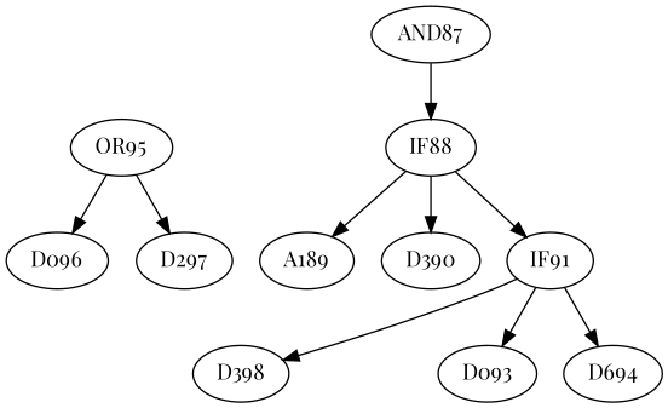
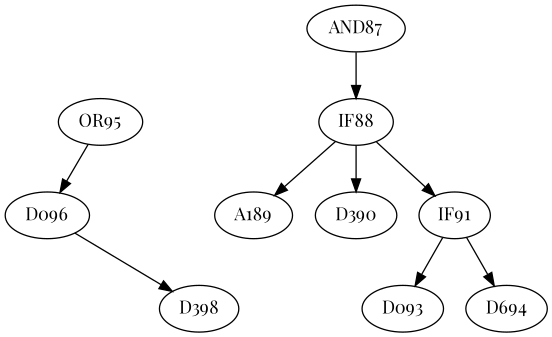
  digraph {
    fontname="Playfair Display"
    node [fontname="Playfair Display"]
    edge [fontname="Playfair Display"]
    IF88
    A189
    D390
    IF91
    n5 [label=D398]
    D093
    D694
    AND87
    OR95
    D096
-   D297
    IF88 -> A189
    IF88 -> D390
    IF88 -> IF91
-   IF91 -> n5
+   D096 -> n5
    IF91 -> D093
    IF91 -> D694
    AND87 -> IF88
    OR95 -> D096
-   OR95 -> D297
  }
